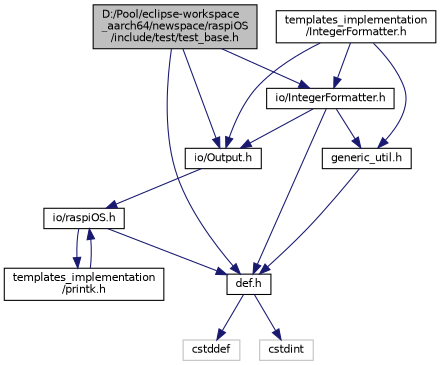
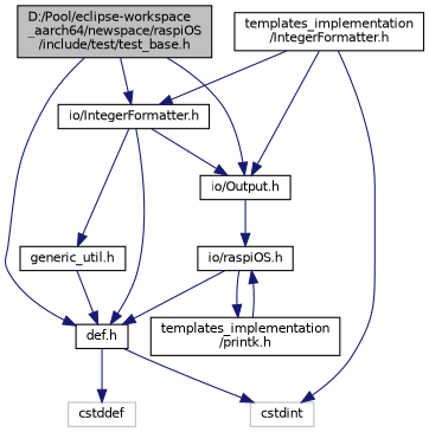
  digraph {
    node [color=black fillcolor=white fontname=Helvetica fontsize=10 shape=record style=filled]
    edge [color=midnightblue fontname=Helvetica fontsize=10 labelfontname=Helvetica labelfontsize=10 style=solid]
    n1 [fillcolor=grey75 fontcolor=black height=0.2 label="D:/Pool/eclipse-workspace\l_aarch64/newspace/raspiOS\l/include/test/test_base.h" width=0.4]
    n2 [height=0.2 label="def.h" width=0.4]
    n3 [height=0.2 label="io/Output.h" width=0.4]
    n4 [height=0.2 label="io/IntegerFormatter.h" width=0.4]
    n5 [color=grey75 height=0.2 label=cstddef width=0.4]
    n6 [color=grey75 height=0.2 label=cstdint width=0.4]
    n7 [height=0.2 label="io/raspiOS.h" width=0.4]
    n8 [height=0.2 label="generic_util.h" width=0.4]
    n9 [height=0.2 label="templates_implementation\l/printk.h" width=0.4]
    n10 [height=0.2 label="templates_implementation\l/IntegerFormatter.h" width=0.4]
    n1 -> n2
    n1 -> n3
    n1 -> n4
    n2 -> n5
    n2 -> n6
    n3 -> n7
    n4 -> n2
    n4 -> n3
    n4 -> n8
    n7 -> n2
    n7 -> n9
    n8 -> n2
    n9 -> n7
    n10 -> n3
    n10 -> n4
-   n10 -> n8
+   n10 -> n6
  }
